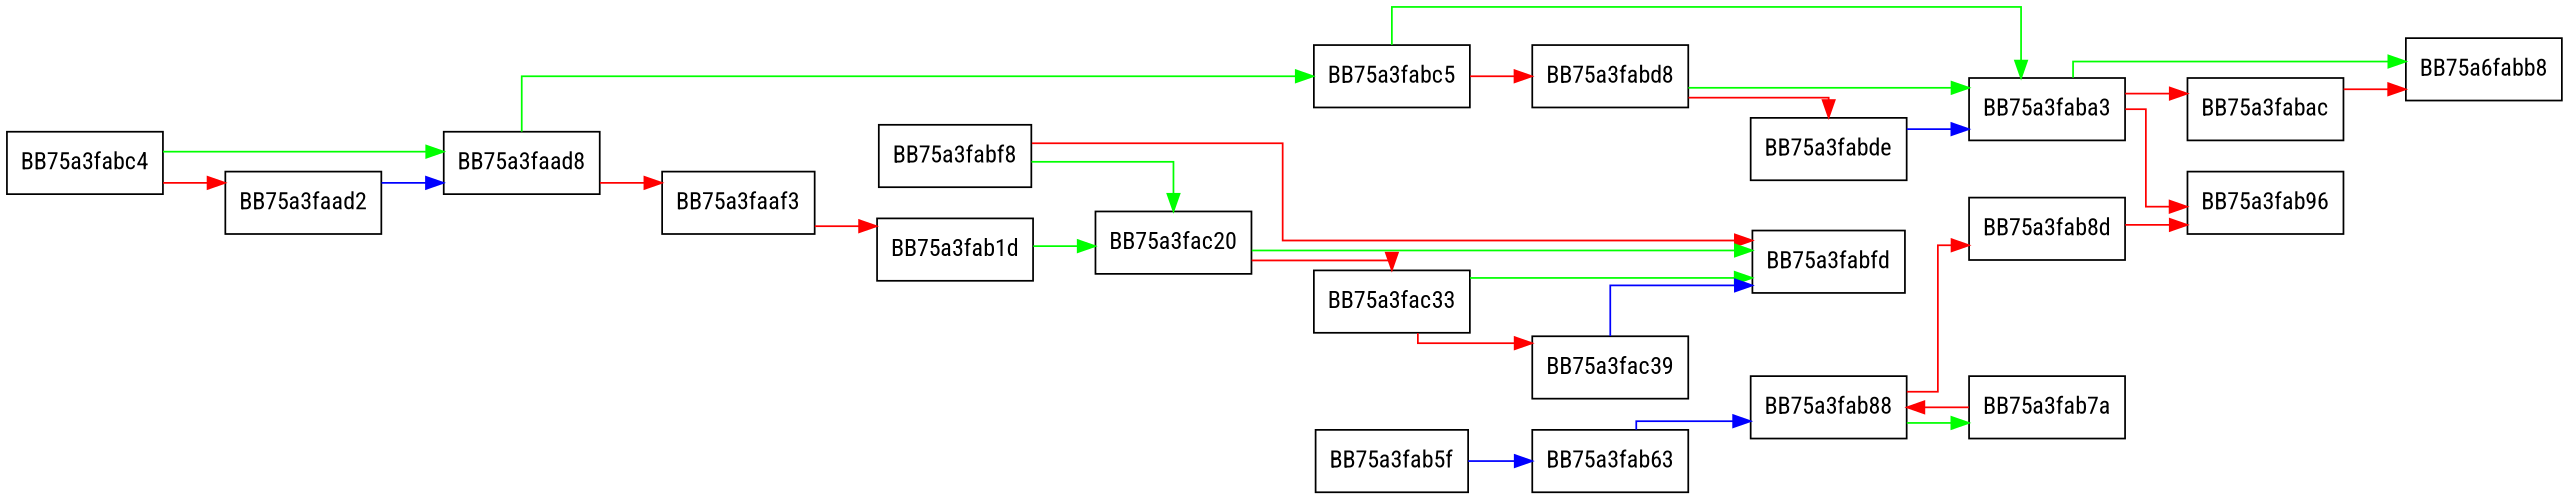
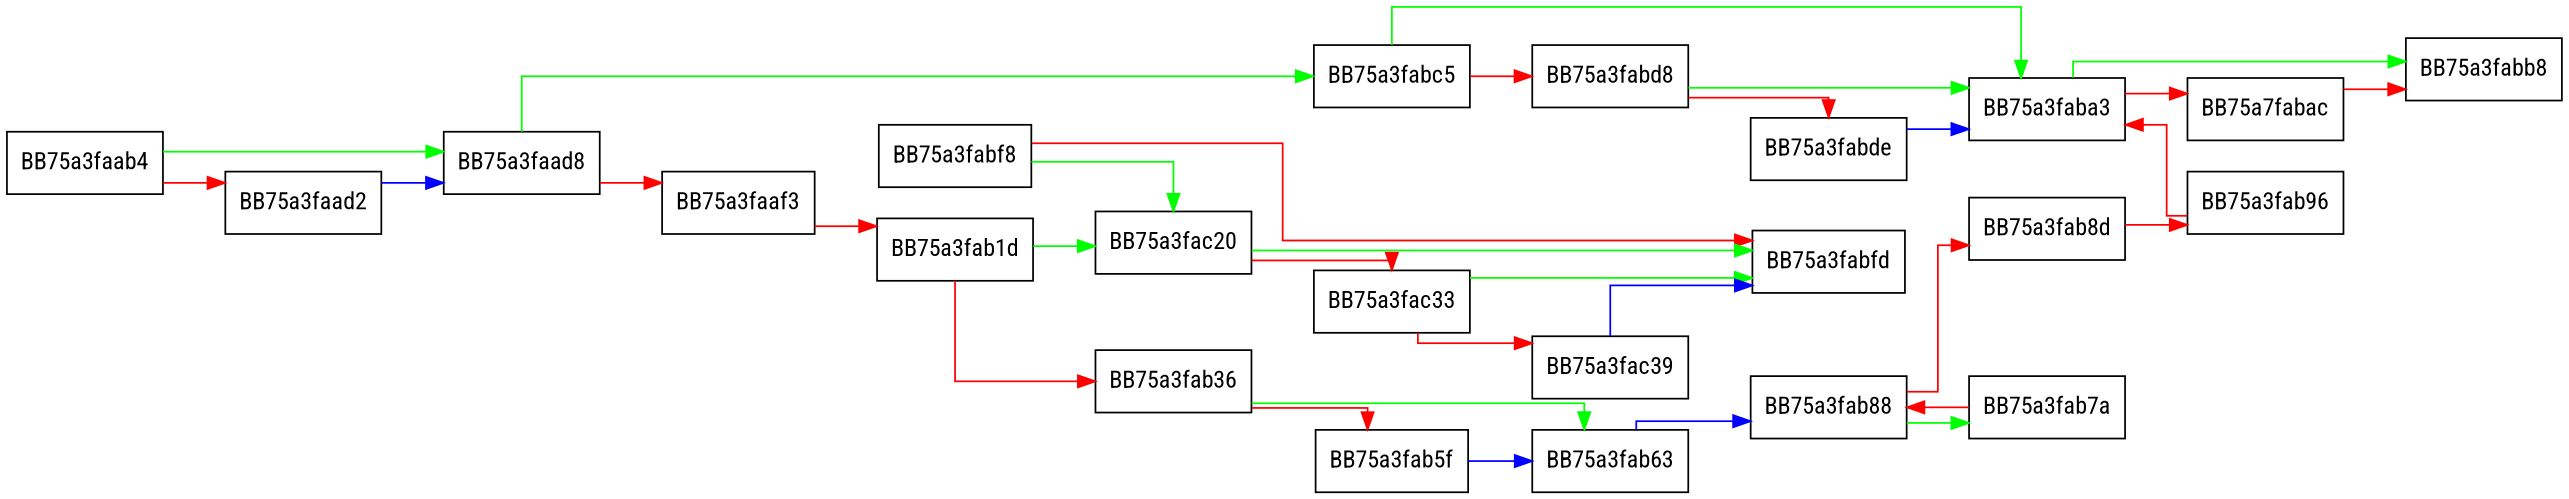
  digraph {
    fontname="Roboto Condensed"
    rankdir=LR
    splines=ortho
    node [fontname="Roboto Condensed" shape=box]
    edge [color=red fontname="Roboto Condensed"]
    n1 [label=BB75a3faad8]
-   BB75a3faab4 [label=BB75a3fabc4]
+   BB75a3faab4
    BB75a3faad2
    BB75a3fabc5
    BB75a3faaf3
    BB75a3faba3
    BB75a3fabd8
    BB75a3fab1d
-   BB75a3fabb8 [label=BB75a6fabb8]
-   BB75a3fabac
+   BB75a3fabb8
+   BB75a3fabac [label=BB75a7fabac]
    BB75a3fabde
    BB75a3fabf8
    BB75a3fac20
    BB75a3fabfd
+   BB75a3fab36
    BB75a3fac33
    BB75a3fab63
    BB75a3fab5f
    BB75a3fac39
    BB75a3fab88
    BB75a3fab7a
    BB75a3fab8d
    BB75a3fab96
    n1 -> BB75a3fabc5 [color=green]
    n1 -> BB75a3faaf3
    BB75a3faab4 -> n1 [color=green]
    BB75a3faab4 -> BB75a3faad2
    BB75a3faad2 -> n1 [color=blue]
    BB75a3fabc5 -> BB75a3faba3 [color=green]
    BB75a3fabc5 -> BB75a3fabd8
    BB75a3faaf3 -> BB75a3fab1d
    BB75a3faba3 -> BB75a3fabb8 [color=green]
    BB75a3faba3 -> BB75a3fabac
    BB75a3fabd8 -> BB75a3faba3 [color=green]
    BB75a3fabd8 -> BB75a3fabde
    BB75a3fab1d -> BB75a3fac20 [color=green]
+   BB75a3fab1d -> BB75a3fab36
    BB75a3fabac -> BB75a3fabb8
    BB75a3fabde -> BB75a3faba3 [color=blue]
    BB75a3fabf8 -> BB75a3fac20 [color=green]
    BB75a3fabf8 -> BB75a3fabfd
    BB75a3fac20 -> BB75a3fabfd [color=green]
    BB75a3fac20 -> BB75a3fac33
+   BB75a3fab36 -> BB75a3fab63 [color=green]
+   BB75a3fab36 -> BB75a3fab5f
    BB75a3fac33 -> BB75a3fabfd [color=green]
    BB75a3fac33 -> BB75a3fac39
    BB75a3fab63 -> BB75a3fab88 [color=blue]
    BB75a3fab5f -> BB75a3fab63 [color=blue]
    BB75a3fac39 -> BB75a3fabfd [color=blue]
    BB75a3fab88 -> BB75a3fab7a [color=green]
    BB75a3fab88 -> BB75a3fab8d
    BB75a3fab7a -> BB75a3fab88
    BB75a3fab8d -> BB75a3fab96
-   BB75a3faba3 -> BB75a3fab96
+   BB75a3fab96 -> BB75a3faba3
  }
